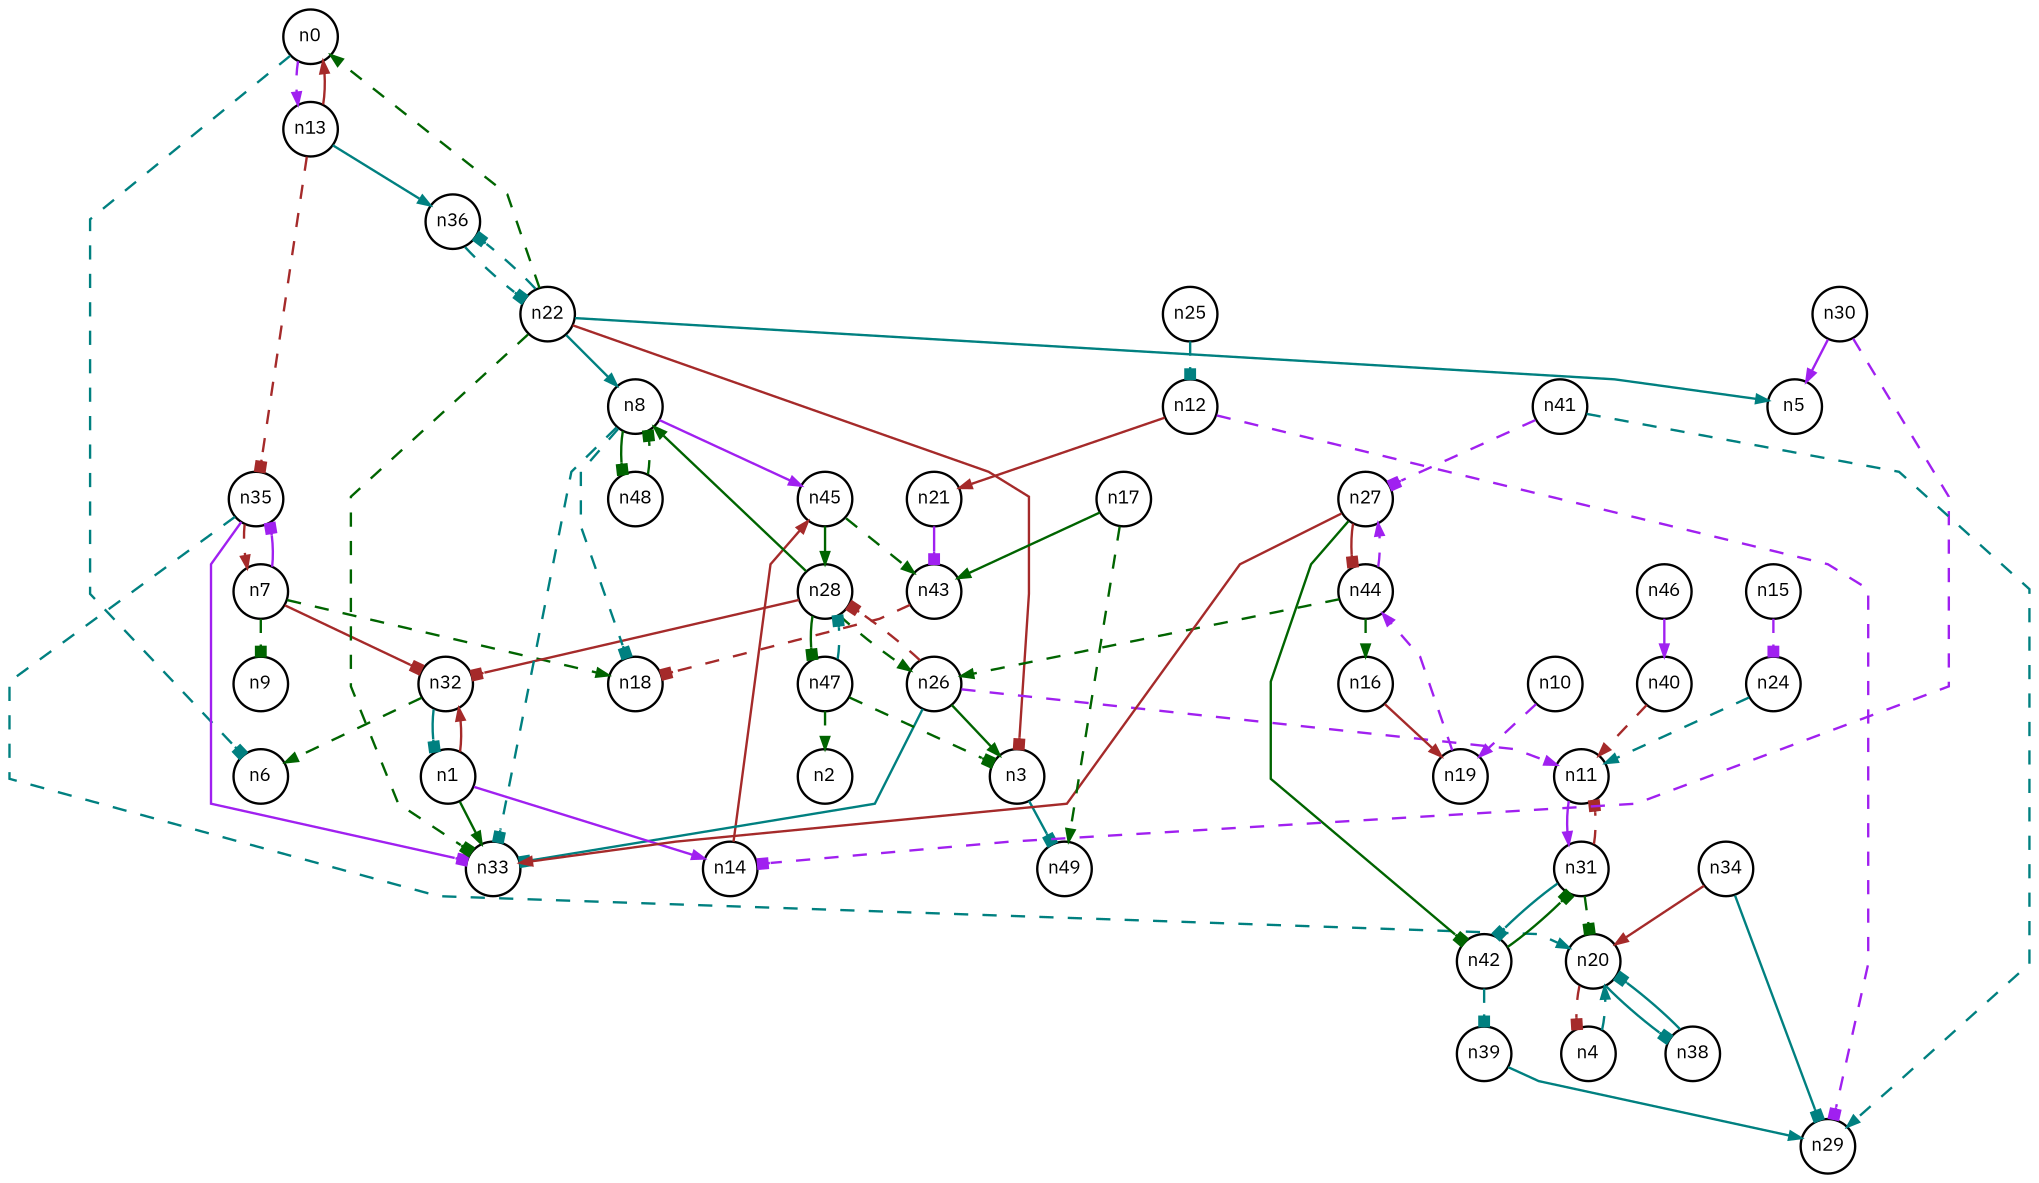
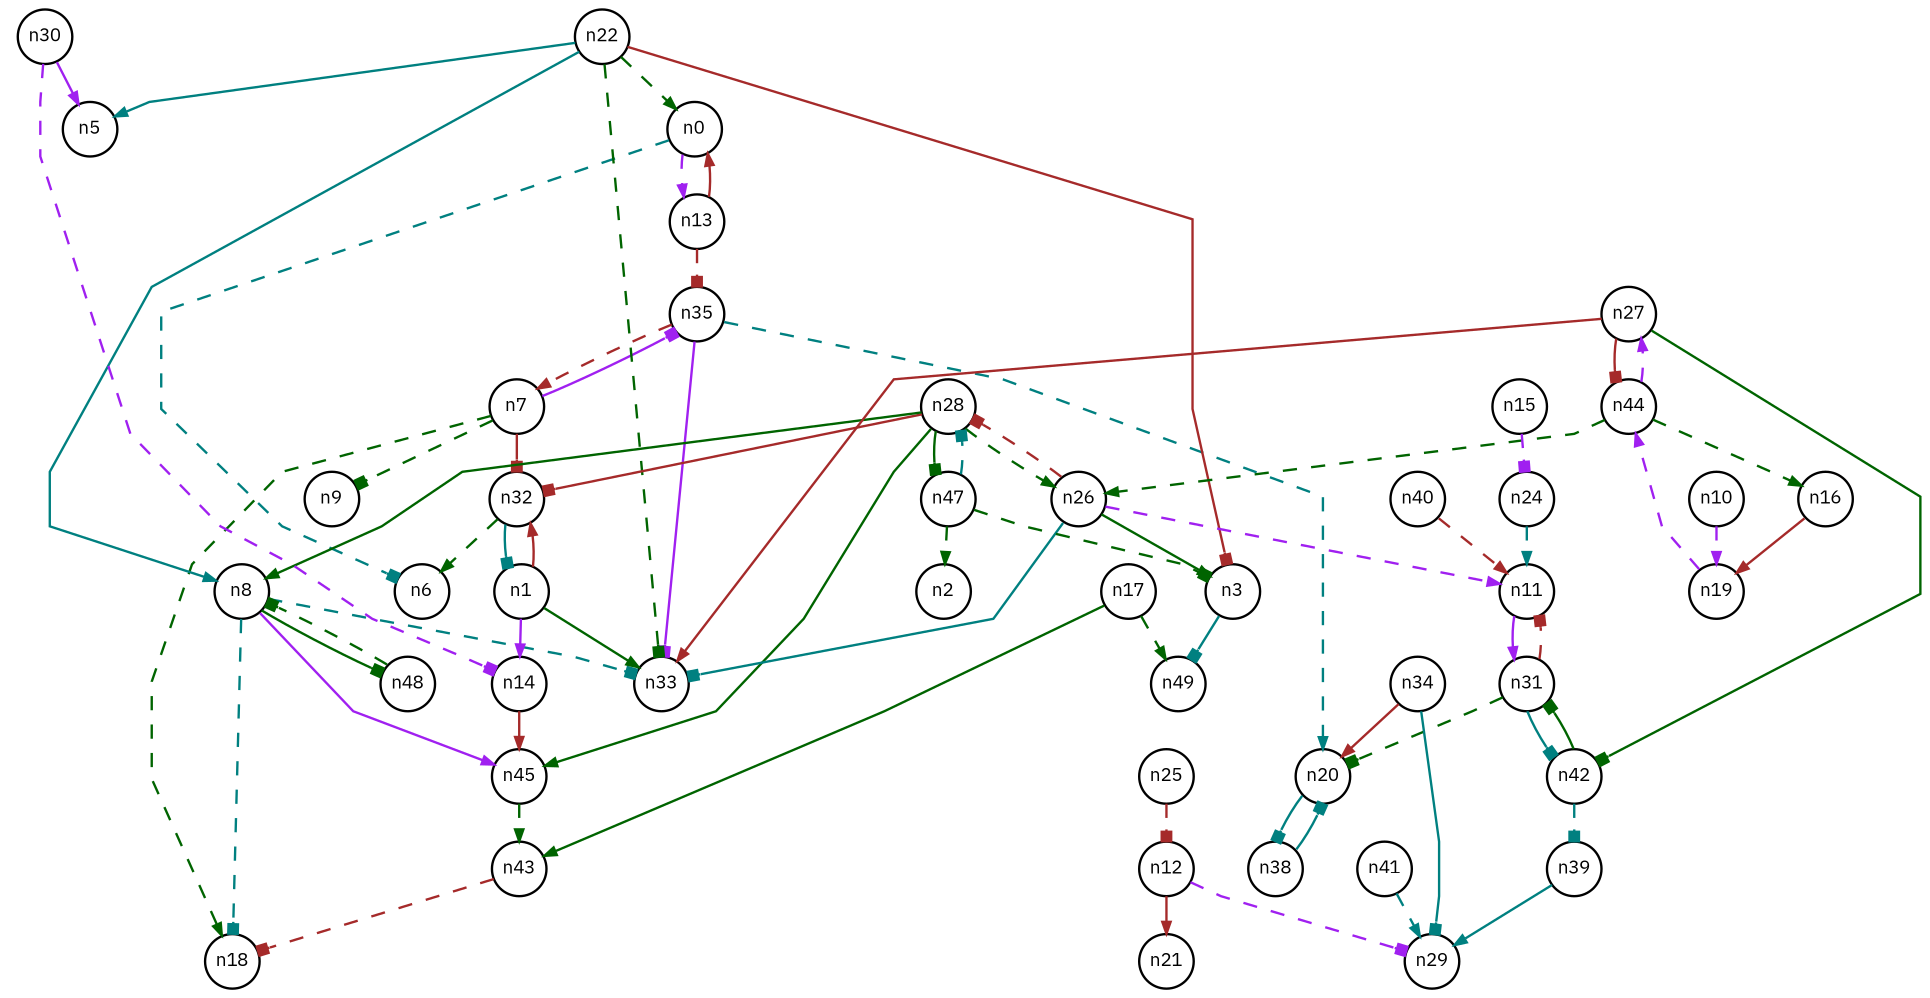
  digraph {
    fontname="IBM Plex Sans"
    fontsize=8
    nodesep=0.22
    nodesize=0.16
    ranksep=0.22
    splines=polyline
    node [fixedsize=shape fontname="IBM Plex Sans" fontsize=8 shape=circle]
    edge [arrowhead=normal arrowsize=0.5 color=teal fontname="IBM Plex Sans" style=dashed]
    n0 [width=0.32]
    n6 [width=0.32]
    n13 [width=0.32]
    n35 [width=0.32]
-   n36 [width=0.32]
    n33 [width=0.32]
    n7 [width=0.32]
    n20 [width=0.32]
    n22 [width=0.32]
    n14 [width=0.32]
    n45 [width=0.32]
    n43 [width=0.32]
    n28 [width=0.32]
    n18 [width=0.32]
    n32 [width=0.32]
    n8 [width=0.32]
    n26 [width=0.32]
    n47 [width=0.32]
    n1 [width=0.32]
    n3 [width=0.32]
    n49 [width=0.32]
    n9 [width=0.32]
-   n4 [width=0.32]
    n38 [width=0.32]
    n48 [width=0.32]
    n11 [width=0.32]
    n2 [width=0.32]
    n19 [width=0.32]
    n44 [width=0.32]
    n16 [width=0.32]
    n27 [width=0.32]
    n42 [width=0.32]
    n10 [width=0.32]
    n21 [width=0.32]
    n12 [width=0.32]
    n29 [width=0.32]
    n5 [width=0.32]
    n24 [width=0.32]
    n31 [width=0.32]
    n15 [width=0.32]
    n17 [width=0.32]
    n39 [width=0.32]
    n25 [width=0.32]
    n30 [width=0.32]
    n34 [width=0.32]
    n40 [width=0.32]
-   n46 [width=0.32]
    n41 [width=0.32]
    n0 -> n6 [arrowhead=box]
    n0 -> n13 [color=purple]
    n13 -> n0 [color=brown style=solid]
    n13 -> n35 [arrowhead=box color=brown]
-   n13 -> n36 [style=solid]
    n35 -> n33 [arrowhead=box color=purple style=solid]
    n35 -> n7 [color=brown]
    n35 -> n20
-   n36 -> n22 [arrowhead=box]
    n7 -> n35 [arrowhead=box color=purple style=solid]
    n7 -> n18 [color=darkgreen]
    n7 -> n32 [arrowhead=box color=brown style=solid]
    n7 -> n9 [arrowhead=box color=darkgreen]
-   n20 -> n4 [arrowhead=box color=brown]
    n20 -> n38 [arrowhead=box style=solid]
    n22 -> n0 [color=darkgreen]
-   n22 -> n36 [arrowhead=box]
    n22 -> n33 [arrowhead=box color=darkgreen]
    n22 -> n8 [style=solid]
    n22 -> n3 [arrowhead=box color=brown style=solid]
    n22 -> n5 [style=solid]
    n14 -> n45 [color=brown style=solid]
    n45 -> n43 [color=darkgreen]
-   n45 -> n28 [color=darkgreen style=solid]
+   n28 -> n45 [color=darkgreen style=solid]
    n43 -> n18 [arrowhead=box color=brown]
    n28 -> n32 [arrowhead=box color=brown style=solid]
    n28 -> n8 [color=darkgreen style=solid]
    n28 -> n26 [color=darkgreen]
    n28 -> n47 [arrowhead=box color=darkgreen style=solid]
    n32 -> n6 [color=darkgreen]
    n32 -> n1 [arrowhead=box style=solid]
    n8 -> n33 [arrowhead=box]
    n8 -> n45 [color=purple style=solid]
    n8 -> n18 [arrowhead=box]
    n8 -> n48 [arrowhead=box color=darkgreen style=solid]
    n26 -> n33 [arrowhead=box style=solid]
    n26 -> n28 [arrowhead=box color=brown]
    n26 -> n3 [color=darkgreen style=solid]
    n26 -> n11 [color=purple]
    n47 -> n28 [arrowhead=box]
    n47 -> n3 [arrowhead=box color=darkgreen]
    n47 -> n2 [color=darkgreen]
    n1 -> n33 [color=darkgreen style=solid]
    n1 -> n14 [color=purple style=solid]
    n1 -> n32 [color=brown style=solid]
    n3 -> n49 [arrowhead=box style=solid]
-   n4 -> n20
    n38 -> n20 [arrowhead=box style=solid]
    n48 -> n8 [arrowhead=box color=darkgreen]
    n11 -> n31 [color=purple style=solid]
    n19 -> n44 [color=purple]
    n44 -> n26 [color=darkgreen]
    n44 -> n16 [color=darkgreen]
    n44 -> n27 [color=purple]
    n16 -> n19 [color=brown style=solid]
    n27 -> n33 [color=brown style=solid]
    n27 -> n44 [arrowhead=box color=brown style=solid]
    n27 -> n42 [arrowhead=box color=darkgreen style=solid]
    n42 -> n31 [arrowhead=box color=darkgreen style=solid]
    n42 -> n39 [arrowhead=box]
    n10 -> n19 [color=purple]
-   n21 -> n43 [arrowhead=box color=purple style=solid]
    n12 -> n21 [color=brown style=solid]
    n12 -> n29 [arrowhead=box color=purple]
    n24 -> n11
    n31 -> n20 [arrowhead=box color=darkgreen]
    n31 -> n11 [arrowhead=box color=brown]
    n31 -> n42 [arrowhead=box style=solid]
    n15 -> n24 [arrowhead=box color=purple]
    n17 -> n43 [color=darkgreen style=solid]
    n17 -> n49 [color=darkgreen]
    n39 -> n29 [style=solid]
-   n25 -> n12 [arrowhead=box]
+   n25 -> n12 [arrowhead=box color=brown]
    n30 -> n14 [arrowhead=box color=purple]
    n30 -> n5 [color=purple style=solid]
    n34 -> n20 [color=brown style=solid]
    n34 -> n29 [arrowhead=box style=solid]
    n40 -> n11 [color=brown]
-   n46 -> n40 [color=purple style=solid]
-   n41 -> n27 [arrowhead=box color=purple]
    n41 -> n29
  }
